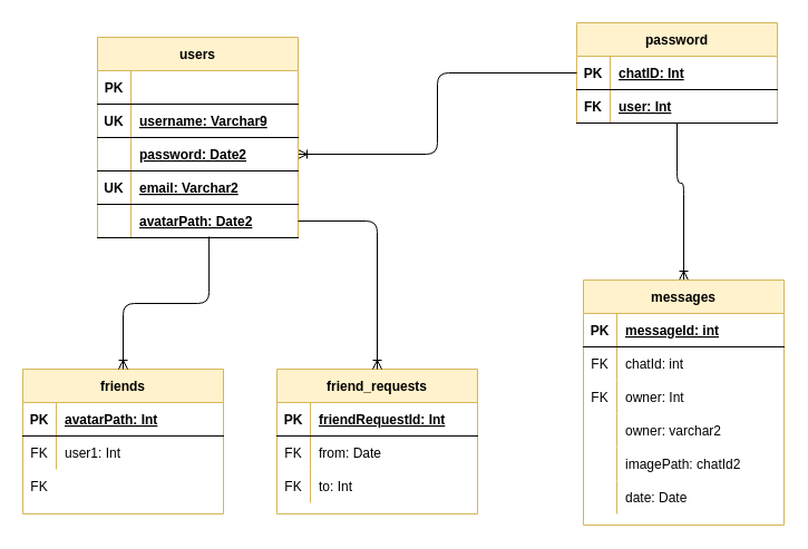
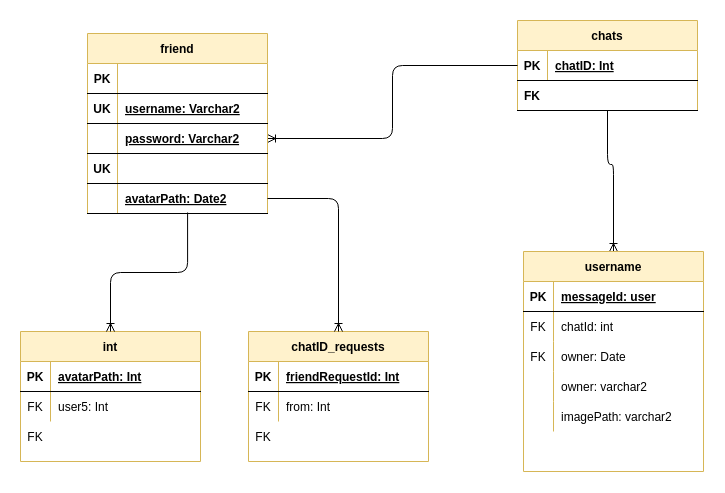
  <mxCell id="0" />
  <mxCell id="1" parent="0" />
- <mxCell id="2" value="password" style="shape=table;startSize=30;container=1;collapsible=1;childLayout=tableLayout;fixedRows=1;rowLines=0;fontStyle=1;align=center;resizeLast=1;fillColor=#fff2cc;strokeColor=#d6b656;" parent="1" vertex="1"><mxGeometry x="517" y="20" width="180" height="90" as="geometry" /></mxCell>
+ <mxCell id="2" value="chats" style="shape=table;startSize=30;container=1;collapsible=1;childLayout=tableLayout;fixedRows=1;rowLines=0;fontStyle=1;align=center;resizeLast=1;fillColor=#fff2cc;strokeColor=#d6b656;" parent="1" vertex="1"><mxGeometry x="517" y="20" width="180" height="90" as="geometry" /></mxCell>
  <mxCell id="3" value="" style="shape=partialRectangle;collapsible=0;dropTarget=0;pointerEvents=0;fillColor=none;top=0;left=0;bottom=1;right=0;points=[[0,0.5],[1,0.5]];portConstraint=eastwest;" parent="2" vertex="1"><mxGeometry y="30" width="180" height="30" as="geometry" /></mxCell>
  <mxCell id="4" value="PK" style="shape=partialRectangle;connectable=0;fillColor=none;top=0;left=0;bottom=0;right=0;fontStyle=1;overflow=hidden;" parent="3" vertex="1"><mxGeometry width="30" height="30" as="geometry" /></mxCell>
  <mxCell id="5" value="chatID: Int" style="shape=partialRectangle;connectable=0;fillColor=none;top=0;left=0;bottom=0;right=0;align=left;spacingLeft=6;fontStyle=5;overflow=hidden;" parent="3" vertex="1"><mxGeometry x="30" width="150" height="30" as="geometry" /></mxCell>
  <mxCell id="6" value="" style="shape=partialRectangle;collapsible=0;dropTarget=0;pointerEvents=0;fillColor=none;top=0;left=0;bottom=1;right=0;points=[[0,0.5],[1,0.5]];portConstraint=eastwest;" parent="2" vertex="1"><mxGeometry y="60" width="180" height="30" as="geometry" /></mxCell>
  <mxCell id="7" value="FK" style="shape=partialRectangle;connectable=0;fillColor=none;top=0;left=0;bottom=0;right=0;fontStyle=1;overflow=hidden;" parent="6" vertex="1"><mxGeometry width="30" height="30" as="geometry" /></mxCell>
- <mxCell id="8" value="user: Int" style="shape=partialRectangle;connectable=0;fillColor=none;top=0;left=0;bottom=0;right=0;align=left;spacingLeft=6;fontStyle=5;overflow=hidden;" parent="6" vertex="1"><mxGeometry x="30" width="150" height="30" as="geometry" /></mxCell>
  <mxCell id="9" value="" style="edgeStyle=orthogonalEdgeStyle;fontSize=12;html=1;endArrow=ERoneToMany;exitX=0;exitY=0.5;exitDx=0;exitDy=0;entryX=1;entryY=0.5;entryDx=0;entryDy=0;" parent="1" source="3" target="56" edge="1"><mxGeometry width="100" height="100" relative="1" as="geometry"><mxPoint x="372" y="-67" as="sourcePoint" /><mxPoint x="472" y="-167" as="targetPoint" /></mxGeometry></mxCell>
  <mxCell id="10" value="" style="edgeStyle=orthogonalEdgeStyle;fontSize=12;html=1;endArrow=ERoneToMany;entryX=0.5;entryY=0;entryDx=0;entryDy=0;" parent="1" source="6" target="11" edge="1"><mxGeometry width="100" height="100" relative="1" as="geometry"><mxPoint x="348" y="288" as="sourcePoint" /><mxPoint x="600" y="217" as="targetPoint" /><Array as="points"><mxPoint x="607" y="164" /><mxPoint x="613" y="164" /></Array></mxGeometry></mxCell>
- <mxCell id="11" value="messages" style="shape=table;startSize=30;container=1;collapsible=1;childLayout=tableLayout;fixedRows=1;rowLines=0;fontStyle=1;align=center;resizeLast=1;fillColor=#fff2cc;strokeColor=#d6b656;" parent="1" vertex="1"><mxGeometry x="523" y="251" width="180" height="220" as="geometry" /></mxCell>
+ <mxCell id="11" value="username" style="shape=table;startSize=30;container=1;collapsible=1;childLayout=tableLayout;fixedRows=1;rowLines=0;fontStyle=1;align=center;resizeLast=1;fillColor=#fff2cc;strokeColor=#d6b656;" parent="1" vertex="1"><mxGeometry x="523" y="251" width="180" height="220" as="geometry" /></mxCell>
  <mxCell id="12" value="" style="shape=partialRectangle;collapsible=0;dropTarget=0;pointerEvents=0;fillColor=none;top=0;left=0;bottom=1;right=0;points=[[0,0.5],[1,0.5]];portConstraint=eastwest;" parent="11" vertex="1"><mxGeometry y="30" width="180" height="30" as="geometry" /></mxCell>
  <mxCell id="13" value="PK" style="shape=partialRectangle;connectable=0;fillColor=none;top=0;left=0;bottom=0;right=0;fontStyle=1;overflow=hidden;" parent="12" vertex="1"><mxGeometry width="30" height="30" as="geometry" /></mxCell>
- <mxCell id="14" value="messageId: int" style="shape=partialRectangle;connectable=0;fillColor=none;top=0;left=0;bottom=0;right=0;align=left;spacingLeft=6;fontStyle=5;overflow=hidden;" parent="12" vertex="1"><mxGeometry x="30" width="150" height="30" as="geometry" /></mxCell>
+ <mxCell id="14" value="messageId: user" style="shape=partialRectangle;connectable=0;fillColor=none;top=0;left=0;bottom=0;right=0;align=left;spacingLeft=6;fontStyle=5;overflow=hidden;" parent="12" vertex="1"><mxGeometry x="30" width="150" height="30" as="geometry" /></mxCell>
  <mxCell id="15" value="" style="shape=partialRectangle;collapsible=0;dropTarget=0;pointerEvents=0;fillColor=none;top=0;left=0;bottom=0;right=0;points=[[0,0.5],[1,0.5]];portConstraint=eastwest;" parent="11" vertex="1"><mxGeometry y="60" width="180" height="30" as="geometry" /></mxCell>
  <mxCell id="16" value="FK" style="shape=partialRectangle;connectable=0;fillColor=none;top=0;left=0;bottom=0;right=0;editable=1;overflow=hidden;" parent="15" vertex="1"><mxGeometry width="30" height="30" as="geometry" /></mxCell>
  <mxCell id="17" value="chatId: int" style="shape=partialRectangle;connectable=0;fillColor=none;top=0;left=0;bottom=0;right=0;align=left;spacingLeft=6;overflow=hidden;" parent="15" vertex="1"><mxGeometry x="30" width="150" height="30" as="geometry" /></mxCell>
  <mxCell id="18" value="" style="shape=partialRectangle;collapsible=0;dropTarget=0;pointerEvents=0;fillColor=none;top=0;left=0;bottom=0;right=0;points=[[0,0.5],[1,0.5]];portConstraint=eastwest;" parent="11" vertex="1"><mxGeometry y="90" width="180" height="30" as="geometry" /></mxCell>
  <mxCell id="19" value="FK" style="shape=partialRectangle;connectable=0;fillColor=none;top=0;left=0;bottom=0;right=0;editable=1;overflow=hidden;" parent="18" vertex="1"><mxGeometry width="30" height="30" as="geometry" /></mxCell>
- <mxCell id="20" value="owner: Int" style="shape=partialRectangle;connectable=0;fillColor=none;top=0;left=0;bottom=0;right=0;align=left;spacingLeft=6;overflow=hidden;" parent="18" vertex="1"><mxGeometry x="30" width="150" height="30" as="geometry" /></mxCell>
+ <mxCell id="20" value="owner: Date" style="shape=partialRectangle;connectable=0;fillColor=none;top=0;left=0;bottom=0;right=0;align=left;spacingLeft=6;overflow=hidden;" parent="18" vertex="1"><mxGeometry x="30" width="150" height="30" as="geometry" /></mxCell>
  <mxCell id="21" value="" style="shape=partialRectangle;collapsible=0;dropTarget=0;pointerEvents=0;fillColor=none;top=0;left=0;bottom=0;right=0;points=[[0,0.5],[1,0.5]];portConstraint=eastwest;" parent="11" vertex="1"><mxGeometry y="120" width="180" height="30" as="geometry" /></mxCell>
  <mxCell id="22" value="" style="shape=partialRectangle;connectable=0;fillColor=none;top=0;left=0;bottom=0;right=0;editable=1;overflow=hidden;" parent="21" vertex="1"><mxGeometry width="30" height="30" as="geometry" /></mxCell>
  <mxCell id="23" value="owner: varchar2" style="shape=partialRectangle;connectable=0;fillColor=none;top=0;left=0;bottom=0;right=0;align=left;spacingLeft=6;overflow=hidden;" parent="21" vertex="1"><mxGeometry x="30" width="150" height="30" as="geometry" /></mxCell>
  <mxCell id="24" value="" style="shape=partialRectangle;collapsible=0;dropTarget=0;pointerEvents=0;fillColor=none;top=0;left=0;bottom=0;right=0;points=[[0,0.5],[1,0.5]];portConstraint=eastwest;" parent="11" vertex="1"><mxGeometry y="150" width="180" height="30" as="geometry" /></mxCell>
  <mxCell id="25" value="" style="shape=partialRectangle;connectable=0;fillColor=none;top=0;left=0;bottom=0;right=0;editable=1;overflow=hidden;" parent="24" vertex="1"><mxGeometry width="30" height="30" as="geometry" /></mxCell>
- <mxCell id="26" value="imagePath: chatId2" style="shape=partialRectangle;connectable=0;fillColor=none;top=0;left=0;bottom=0;right=0;align=left;spacingLeft=6;overflow=hidden;" parent="24" vertex="1"><mxGeometry x="30" width="150" height="30" as="geometry" /></mxCell>
+ <mxCell id="26" value="imagePath: varchar2" style="shape=partialRectangle;connectable=0;fillColor=none;top=0;left=0;bottom=0;right=0;align=left;spacingLeft=6;overflow=hidden;" parent="24" vertex="1"><mxGeometry x="30" width="150" height="30" as="geometry" /></mxCell>
  <mxCell id="27" value="" style="shape=partialRectangle;collapsible=0;dropTarget=0;pointerEvents=0;fillColor=none;top=0;left=0;bottom=0;right=0;points=[[0,0.5],[1,0.5]];portConstraint=eastwest;" parent="11" vertex="1"><mxGeometry y="180" width="180" height="30" as="geometry" /></mxCell>
  <mxCell id="28" value="" style="shape=partialRectangle;connectable=0;fillColor=none;top=0;left=0;bottom=0;right=0;editable=1;overflow=hidden;" parent="27" vertex="1"><mxGeometry width="30" height="30" as="geometry" /></mxCell>
- <mxCell id="29" value="date: Date" style="shape=partialRectangle;connectable=0;fillColor=none;top=0;left=0;bottom=0;right=0;align=left;spacingLeft=6;overflow=hidden;" parent="27" vertex="1"><mxGeometry x="30" width="150" height="30" as="geometry" /></mxCell>
- <mxCell id="30" value="friend_requests" style="shape=table;startSize=30;container=1;collapsible=1;childLayout=tableLayout;fixedRows=1;rowLines=0;fontStyle=1;align=center;resizeLast=1;fillColor=#fff2cc;strokeColor=#d6b656;" parent="1" vertex="1"><mxGeometry x="248" y="331" width="180" height="130" as="geometry" /></mxCell>
+ <mxCell id="30" value="chatID_requests" style="shape=table;startSize=30;container=1;collapsible=1;childLayout=tableLayout;fixedRows=1;rowLines=0;fontStyle=1;align=center;resizeLast=1;fillColor=#fff2cc;strokeColor=#d6b656;" parent="1" vertex="1"><mxGeometry x="248" y="331" width="180" height="130" as="geometry" /></mxCell>
  <mxCell id="31" value="" style="shape=partialRectangle;collapsible=0;dropTarget=0;pointerEvents=0;fillColor=none;top=0;left=0;bottom=1;right=0;points=[[0,0.5],[1,0.5]];portConstraint=eastwest;" parent="30" vertex="1"><mxGeometry y="30" width="180" height="30" as="geometry" /></mxCell>
  <mxCell id="32" value="PK" style="shape=partialRectangle;connectable=0;fillColor=none;top=0;left=0;bottom=0;right=0;fontStyle=1;overflow=hidden;" parent="31" vertex="1"><mxGeometry width="30" height="30" as="geometry" /></mxCell>
  <mxCell id="33" value="friendRequestId: Int" style="shape=partialRectangle;connectable=0;fillColor=none;top=0;left=0;bottom=0;right=0;align=left;spacingLeft=6;fontStyle=5;overflow=hidden;" parent="31" vertex="1"><mxGeometry x="30" width="150" height="30" as="geometry" /></mxCell>
  <mxCell id="34" value="" style="shape=partialRectangle;collapsible=0;dropTarget=0;pointerEvents=0;fillColor=none;top=0;left=0;bottom=0;right=0;points=[[0,0.5],[1,0.5]];portConstraint=eastwest;" parent="30" vertex="1"><mxGeometry y="60" width="180" height="30" as="geometry" /></mxCell>
  <mxCell id="35" value="FK" style="shape=partialRectangle;connectable=0;fillColor=none;top=0;left=0;bottom=0;right=0;editable=1;overflow=hidden;" parent="34" vertex="1"><mxGeometry width="30" height="30" as="geometry" /></mxCell>
- <mxCell id="36" value="from: Date" style="shape=partialRectangle;connectable=0;fillColor=none;top=0;left=0;bottom=0;right=0;align=left;spacingLeft=6;overflow=hidden;" parent="34" vertex="1"><mxGeometry x="30" width="150" height="30" as="geometry" /></mxCell>
+ <mxCell id="36" value="from: Int" style="shape=partialRectangle;connectable=0;fillColor=none;top=0;left=0;bottom=0;right=0;align=left;spacingLeft=6;overflow=hidden;" parent="34" vertex="1"><mxGeometry x="30" width="150" height="30" as="geometry" /></mxCell>
  <mxCell id="37" value="" style="shape=partialRectangle;collapsible=0;dropTarget=0;pointerEvents=0;fillColor=none;top=0;left=0;bottom=0;right=0;points=[[0,0.5],[1,0.5]];portConstraint=eastwest;" parent="30" vertex="1"><mxGeometry y="90" width="180" height="30" as="geometry" /></mxCell>
  <mxCell id="38" value="FK" style="shape=partialRectangle;connectable=0;fillColor=none;top=0;left=0;bottom=0;right=0;editable=1;overflow=hidden;" parent="37" vertex="1"><mxGeometry width="30" height="30" as="geometry" /></mxCell>
- <mxCell id="39" value="to: Int" style="shape=partialRectangle;connectable=0;fillColor=none;top=0;left=0;bottom=0;right=0;align=left;spacingLeft=6;overflow=hidden;" parent="37" vertex="1"><mxGeometry x="30" width="150" height="30" as="geometry" /></mxCell>
- <mxCell id="40" value="friends" style="shape=table;startSize=30;container=1;collapsible=1;childLayout=tableLayout;fixedRows=1;rowLines=0;fontStyle=1;align=center;resizeLast=1;fillColor=#fff2cc;strokeColor=#d6b656;" parent="1" vertex="1"><mxGeometry x="20" y="331" width="180" height="130" as="geometry" /></mxCell>
+ <mxCell id="40" value="int" style="shape=table;startSize=30;container=1;collapsible=1;childLayout=tableLayout;fixedRows=1;rowLines=0;fontStyle=1;align=center;resizeLast=1;fillColor=#fff2cc;strokeColor=#d6b656;" parent="1" vertex="1"><mxGeometry x="20" y="331" width="180" height="130" as="geometry" /></mxCell>
  <mxCell id="41" value="" style="shape=partialRectangle;collapsible=0;dropTarget=0;pointerEvents=0;fillColor=none;top=0;left=0;bottom=1;right=0;points=[[0,0.5],[1,0.5]];portConstraint=eastwest;" parent="40" vertex="1"><mxGeometry y="30" width="180" height="30" as="geometry" /></mxCell>
  <mxCell id="42" value="PK" style="shape=partialRectangle;connectable=0;fillColor=none;top=0;left=0;bottom=0;right=0;fontStyle=1;overflow=hidden;" parent="41" vertex="1"><mxGeometry width="30" height="30" as="geometry" /></mxCell>
  <mxCell id="43" value="avatarPath: Int" style="shape=partialRectangle;connectable=0;fillColor=none;top=0;left=0;bottom=0;right=0;align=left;spacingLeft=6;fontStyle=5;overflow=hidden;" parent="41" vertex="1"><mxGeometry x="30" width="150" height="30" as="geometry" /></mxCell>
  <mxCell id="44" value="" style="shape=partialRectangle;collapsible=0;dropTarget=0;pointerEvents=0;fillColor=none;top=0;left=0;bottom=0;right=0;points=[[0,0.5],[1,0.5]];portConstraint=eastwest;" parent="40" vertex="1"><mxGeometry y="60" width="180" height="30" as="geometry" /></mxCell>
  <mxCell id="45" value="FK" style="shape=partialRectangle;connectable=0;fillColor=none;top=0;left=0;bottom=0;right=0;editable=1;overflow=hidden;" parent="44" vertex="1"><mxGeometry width="30" height="30" as="geometry" /></mxCell>
- <mxCell id="46" value="user1: Int" style="shape=partialRectangle;connectable=0;fillColor=none;top=0;left=0;bottom=0;right=0;align=left;spacingLeft=6;overflow=hidden;" parent="44" vertex="1"><mxGeometry x="30" width="150" height="30" as="geometry" /></mxCell>
+ <mxCell id="46" value="user5: Int" style="shape=partialRectangle;connectable=0;fillColor=none;top=0;left=0;bottom=0;right=0;align=left;spacingLeft=6;overflow=hidden;" parent="44" vertex="1"><mxGeometry x="30" width="150" height="30" as="geometry" /></mxCell>
  <mxCell id="47" value="" style="shape=partialRectangle;collapsible=0;dropTarget=0;pointerEvents=0;fillColor=none;top=0;left=0;bottom=0;right=0;points=[[0,0.5],[1,0.5]];portConstraint=eastwest;" parent="40" vertex="1"><mxGeometry y="90" width="180" height="30" as="geometry" /></mxCell>
  <mxCell id="48" value="FK" style="shape=partialRectangle;connectable=0;fillColor=none;top=0;left=0;bottom=0;right=0;editable=1;overflow=hidden;" parent="47" vertex="1"><mxGeometry width="30" height="30" as="geometry" /></mxCell>
  <mxCell id="49" value="" style="edgeStyle=orthogonalEdgeStyle;fontSize=12;html=1;endArrow=ERoneToMany;entryX=0.5;entryY=0;entryDx=0;entryDy=0;exitX=0.556;exitY=0.967;exitDx=0;exitDy=0;exitPerimeter=0;" parent="1" source="62" target="40" edge="1"><mxGeometry width="100" height="100" relative="1" as="geometry"><mxPoint x="220" y="273" as="sourcePoint" /><mxPoint x="181" y="275" as="targetPoint" /></mxGeometry></mxCell>
- <mxCell id="50" value="users" style="shape=table;startSize=30;container=1;collapsible=1;childLayout=tableLayout;fixedRows=1;rowLines=0;fontStyle=1;align=center;resizeLast=1;fillColor=#fff2cc;strokeColor=#d6b656;" parent="1" vertex="1"><mxGeometry x="87" y="33" width="180" height="180" as="geometry" /></mxCell>
+ <mxCell id="50" value="friend" style="shape=table;startSize=30;container=1;collapsible=1;childLayout=tableLayout;fixedRows=1;rowLines=0;fontStyle=1;align=center;resizeLast=1;fillColor=#fff2cc;strokeColor=#d6b656;" parent="1" vertex="1"><mxGeometry x="87" y="33" width="180" height="180" as="geometry" /></mxCell>
  <mxCell id="51" value="" style="shape=partialRectangle;collapsible=0;dropTarget=0;pointerEvents=0;fillColor=none;top=0;left=0;bottom=1;right=0;points=[[0,0.5],[1,0.5]];portConstraint=eastwest;" parent="50" vertex="1"><mxGeometry y="30" width="180" height="30" as="geometry" /></mxCell>
  <mxCell id="52" value="PK" style="shape=partialRectangle;connectable=0;fillColor=none;top=0;left=0;bottom=0;right=0;fontStyle=1;overflow=hidden;" parent="51" vertex="1"><mxGeometry width="30" height="30" as="geometry" /></mxCell>
  <mxCell id="53" value="" style="shape=partialRectangle;collapsible=0;dropTarget=0;pointerEvents=0;fillColor=none;top=0;left=0;bottom=1;right=0;points=[[0,0.5],[1,0.5]];portConstraint=eastwest;" parent="50" vertex="1"><mxGeometry y="60" width="180" height="30" as="geometry" /></mxCell>
  <mxCell id="54" value="UK" style="shape=partialRectangle;connectable=0;fillColor=none;top=0;left=0;bottom=0;right=0;fontStyle=1;overflow=hidden;" parent="53" vertex="1"><mxGeometry width="30" height="30" as="geometry" /></mxCell>
- <mxCell id="55" value="username: Varchar9" style="shape=partialRectangle;connectable=0;fillColor=none;top=0;left=0;bottom=0;right=0;align=left;spacingLeft=6;fontStyle=5;overflow=hidden;" parent="53" vertex="1"><mxGeometry x="30" width="150" height="30" as="geometry" /></mxCell>
+ <mxCell id="55" value="username: Varchar2" style="shape=partialRectangle;connectable=0;fillColor=none;top=0;left=0;bottom=0;right=0;align=left;spacingLeft=6;fontStyle=5;overflow=hidden;" parent="53" vertex="1"><mxGeometry x="30" width="150" height="30" as="geometry" /></mxCell>
  <mxCell id="56" value="" style="shape=partialRectangle;collapsible=0;dropTarget=0;pointerEvents=0;fillColor=none;top=0;left=0;bottom=1;right=0;points=[[0,0.5],[1,0.5]];portConstraint=eastwest;" parent="50" vertex="1"><mxGeometry y="90" width="180" height="30" as="geometry" /></mxCell>
  <mxCell id="57" value="" style="shape=partialRectangle;connectable=0;fillColor=none;top=0;left=0;bottom=0;right=0;fontStyle=1;overflow=hidden;" parent="56" vertex="1"><mxGeometry width="30" height="30" as="geometry" /></mxCell>
- <mxCell id="58" value="password: Date2" style="shape=partialRectangle;connectable=0;fillColor=none;top=0;left=0;bottom=0;right=0;align=left;spacingLeft=6;fontStyle=5;overflow=hidden;" parent="56" vertex="1"><mxGeometry x="30" width="150" height="30" as="geometry" /></mxCell>
+ <mxCell id="58" value="password: Varchar2" style="shape=partialRectangle;connectable=0;fillColor=none;top=0;left=0;bottom=0;right=0;align=left;spacingLeft=6;fontStyle=5;overflow=hidden;" parent="56" vertex="1"><mxGeometry x="30" width="150" height="30" as="geometry" /></mxCell>
  <mxCell id="59" value="" style="shape=partialRectangle;collapsible=0;dropTarget=0;pointerEvents=0;fillColor=none;top=0;left=0;bottom=1;right=0;points=[[0,0.5],[1,0.5]];portConstraint=eastwest;" parent="50" vertex="1"><mxGeometry y="120" width="180" height="30" as="geometry" /></mxCell>
  <mxCell id="60" value="UK" style="shape=partialRectangle;connectable=0;fillColor=none;top=0;left=0;bottom=0;right=0;fontStyle=1;overflow=hidden;" parent="59" vertex="1"><mxGeometry width="30" height="30" as="geometry" /></mxCell>
- <mxCell id="61" value="email: Varchar2" style="shape=partialRectangle;connectable=0;fillColor=none;top=0;left=0;bottom=0;right=0;align=left;spacingLeft=6;fontStyle=5;overflow=hidden;" parent="59" vertex="1"><mxGeometry x="30" width="150" height="30" as="geometry" /></mxCell>
  <mxCell id="62" value="" style="shape=partialRectangle;collapsible=0;dropTarget=0;pointerEvents=0;fillColor=none;top=0;left=0;bottom=1;right=0;points=[[0,0.5],[1,0.5]];portConstraint=eastwest;" parent="50" vertex="1"><mxGeometry y="150" width="180" height="30" as="geometry" /></mxCell>
  <mxCell id="63" value="" style="shape=partialRectangle;connectable=0;fillColor=none;top=0;left=0;bottom=0;right=0;fontStyle=1;overflow=hidden;" parent="62" vertex="1"><mxGeometry width="30" height="30" as="geometry" /></mxCell>
  <mxCell id="64" value="avatarPath: Date2" style="shape=partialRectangle;connectable=0;fillColor=none;top=0;left=0;bottom=0;right=0;align=left;spacingLeft=6;fontStyle=5;overflow=hidden;" parent="62" vertex="1"><mxGeometry x="30" width="150" height="30" as="geometry" /></mxCell>
  <mxCell id="65" value="" style="edgeStyle=orthogonalEdgeStyle;fontSize=12;html=1;endArrow=ERoneToMany;entryX=0.5;entryY=0;entryDx=0;entryDy=0;exitX=1;exitY=0.5;exitDx=0;exitDy=0;" parent="1" source="62" target="30" edge="1"><mxGeometry width="100" height="100" relative="1" as="geometry"><mxPoint x="461.08" y="167.01" as="sourcePoint" /><mxPoint x="384" y="286" as="targetPoint" /></mxGeometry></mxCell>
